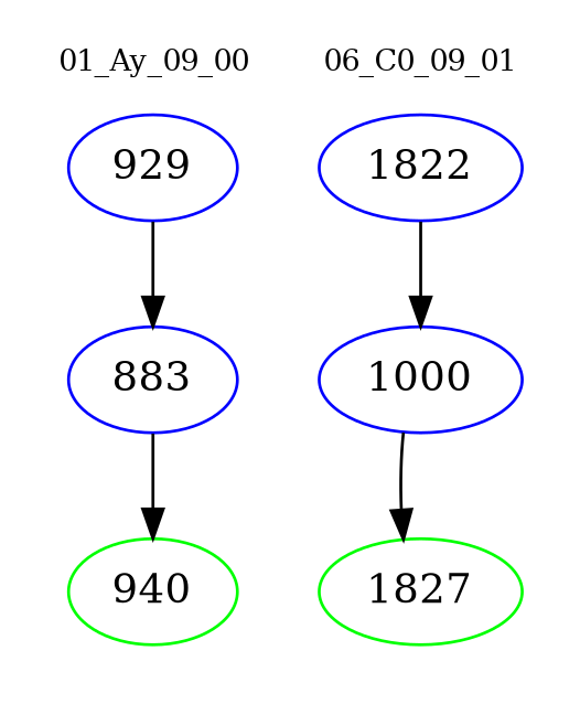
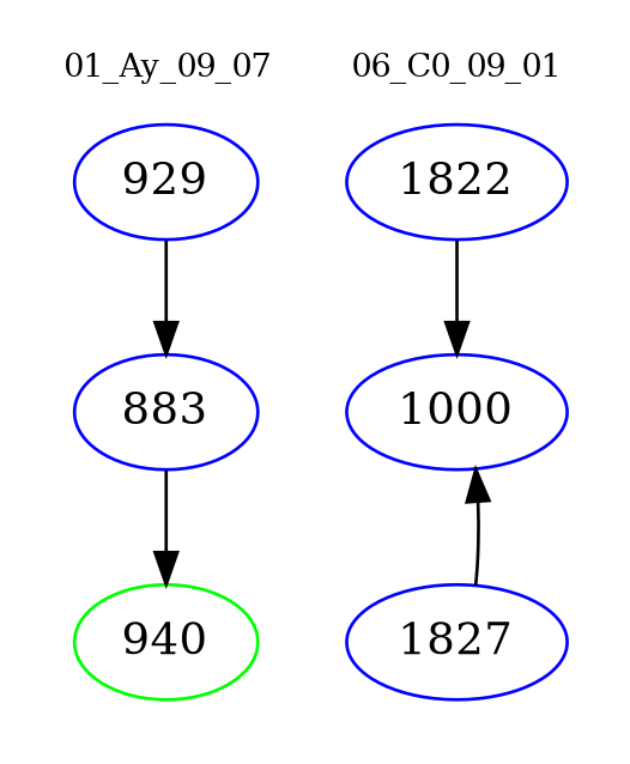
  digraph {
    node [color=blue]
    edge [color=black]
    n1 [label=929]
    n2 [label=883]
    n3 [color=green label=940]
    n4 [label=1822]
    n5 [label=1000]
-   n6 [color=green label=1827]
+   n6 [label=1827]
    subgraph cluster_1 {
      color=white
      fontsize=10
-     label="01_Ay_09_00"
+     label="01_Ay_09_07"
      n1
      n2
      n3
    }
    subgraph cluster_2 {
      color=white
      fontsize=10
      label="06_C0_09_01"
      n4
      n5
      n6
    }
    n1 -> n2
    n2 -> n3
    n4 -> n5
-   n5 -> n6
+   n6 -> n5
  }
